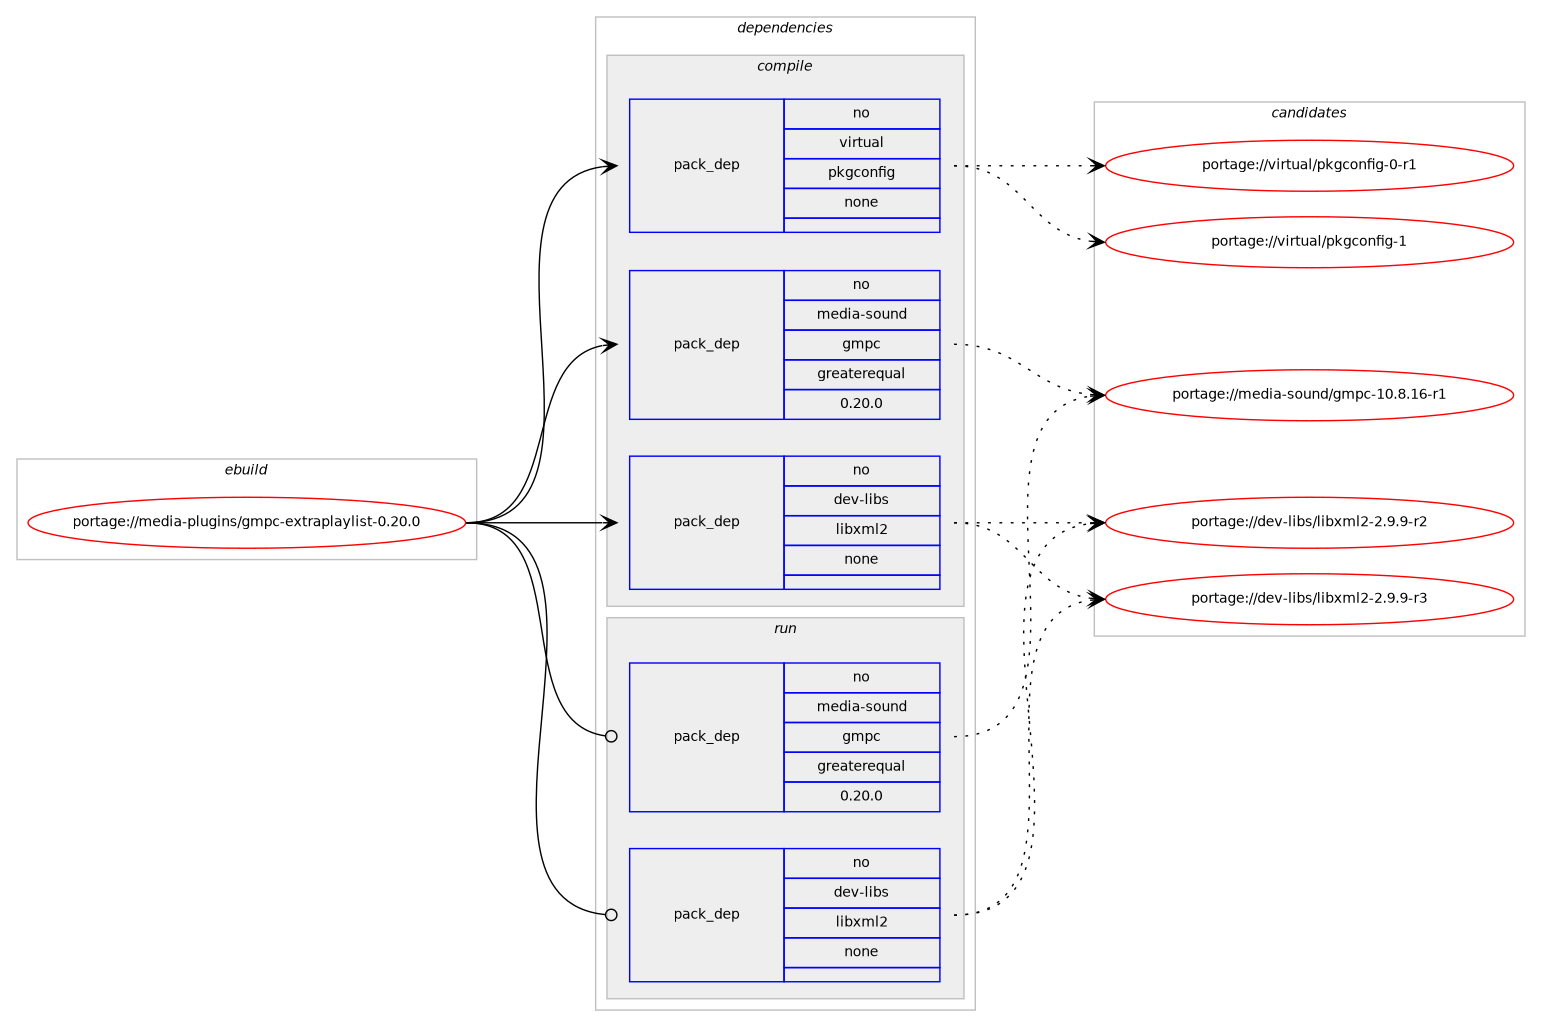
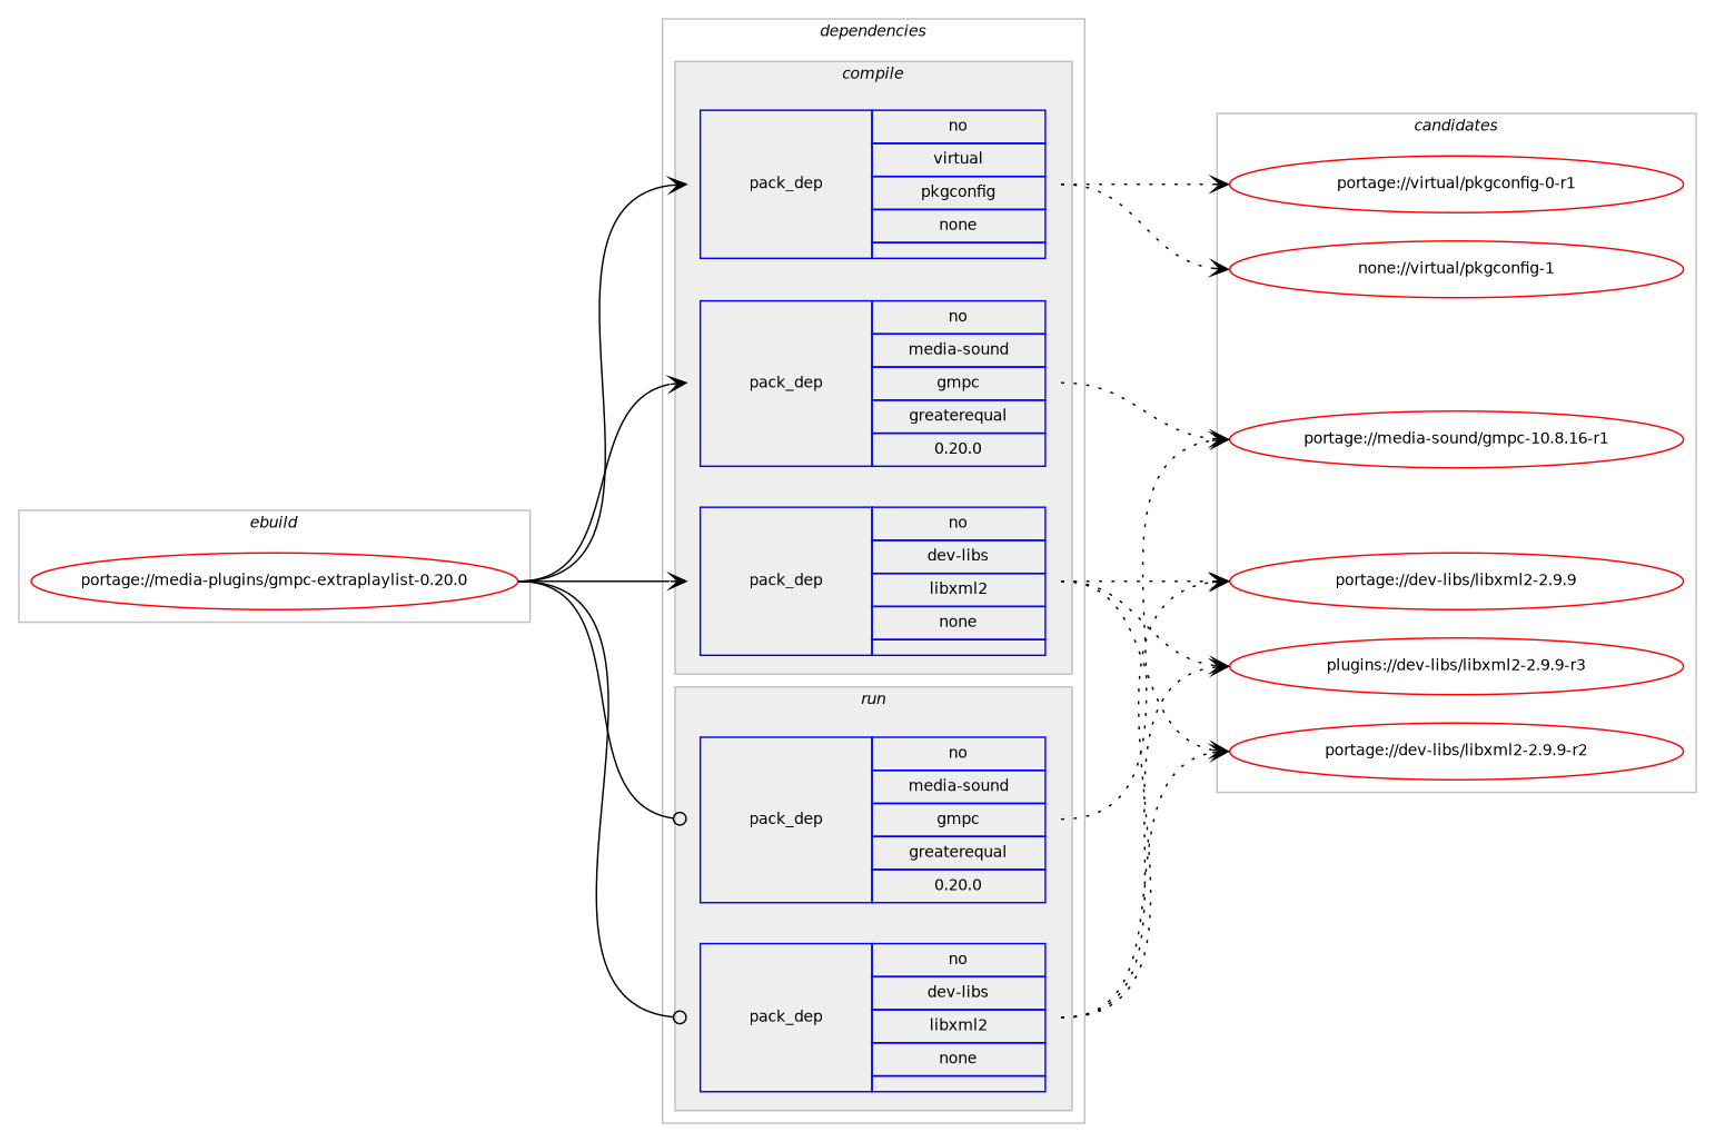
  digraph {
    compound=true
    concentrate=true
    fontname=Helvetica
    fontsize=10
    newrank=true
    rankdir=LR
    ranksep=1.5
    node [color=red fontname=Helvetica fontsize=10]
    edge [arrowhead=vee headport=w style=dotted tailport=e weight=100]
    n1 [label="portage://media-plugins/gmpc-extraplaylist-0.20.0" width=4]
    n2 [color=blue label=<<TABLE BORDER="0" CELLBORDER="1" CELLSPACING="0" CELLPADDING="4" WIDTH="220"><TR><TD ROWSPAN="6" CELLPADDING="30">pack_dep</TD></TR><TR><TD WIDTH="110">no</TD></TR><TR><TD>dev-libs</TD></TR><TR><TD>libxml2</TD></TR><TR><TD>none</TD></TR><TR><TD></TD></TR></TABLE>> shape=none]
    n3 [color=blue label=<<TABLE BORDER="0" CELLBORDER="1" CELLSPACING="0" CELLPADDING="4" WIDTH="220"><TR><TD ROWSPAN="6" CELLPADDING="30">pack_dep</TD></TR><TR><TD WIDTH="110">no</TD></TR><TR><TD>media-sound</TD></TR><TR><TD>gmpc</TD></TR><TR><TD>greaterequal</TD></TR><TR><TD>0.20.0</TD></TR></TABLE>> shape=none]
    n4 [color=blue label=<<TABLE BORDER="0" CELLBORDER="1" CELLSPACING="0" CELLPADDING="4" WIDTH="220"><TR><TD ROWSPAN="6" CELLPADDING="30">pack_dep</TD></TR><TR><TD WIDTH="110">no</TD></TR><TR><TD>virtual</TD></TR><TR><TD>pkgconfig</TD></TR><TR><TD>none</TD></TR><TR><TD></TD></TR></TABLE>> shape=none]
    n5 [color=blue label=<<TABLE BORDER="0" CELLBORDER="1" CELLSPACING="0" CELLPADDING="4" WIDTH="220"><TR><TD ROWSPAN="6" CELLPADDING="30">pack_dep</TD></TR><TR><TD WIDTH="110">no</TD></TR><TR><TD>dev-libs</TD></TR><TR><TD>libxml2</TD></TR><TR><TD>none</TD></TR><TR><TD></TD></TR></TABLE>> shape=none]
    n6 [color=blue label=<<TABLE BORDER="0" CELLBORDER="1" CELLSPACING="0" CELLPADDING="4" WIDTH="220"><TR><TD ROWSPAN="6" CELLPADDING="30">pack_dep</TD></TR><TR><TD WIDTH="110">no</TD></TR><TR><TD>media-sound</TD></TR><TR><TD>gmpc</TD></TR><TR><TD>greaterequal</TD></TR><TR><TD>0.20.0</TD></TR></TABLE>> shape=none]
-   n7 [label="portage://dev-libs/libxml2-2.9.9-r3" width=4]
+   n7 [label="plugins://dev-libs/libxml2-2.9.9-r3" width=4]
    n8 [label="portage://dev-libs/libxml2-2.9.9-r2" width=4]
+   n9 [label="portage://dev-libs/libxml2-2.9.9" width=4]
    n10 [label="portage://media-sound/gmpc-10.8.16-r1" width=4]
-   n11 [label="portage://virtual/pkgconfig-1" width=4]
+   n11 [label="none://virtual/pkgconfig-1" width=4]
    n12 [label="portage://virtual/pkgconfig-0-r1" width=4]
    subgraph cluster_1 {
      color=gray
      label=<<i>ebuild</i>>
      rank=same
      n1
    }
    subgraph cluster_2 {
      color=gray
      label=<<i>dependencies</i>>
      subgraph cluster_3 {
        color=gray
        fillcolor="#eeeeee"
        label=<<i>compile</i>>
        style=filled
        subgraph sub_4 {
          color=gray
          fillcolor="#eeeeee"
          label=<<i>compile</i>>
          style=filled
          n2
        }
        subgraph sub_5 {
          color=gray
          fillcolor="#eeeeee"
          label=<<i>compile</i>>
          style=filled
          n3
        }
        subgraph sub_6 {
          color=gray
          fillcolor="#eeeeee"
          label=<<i>compile</i>>
          style=filled
          n4
        }
      }
      subgraph cluster_7 {
        color=gray
        fillcolor="#eeeeee"
        label=<<i>compile and run</i>>
        style=filled
      }
      subgraph cluster_8 {
        color=gray
        fillcolor="#eeeeee"
        label=<<i>run</i>>
        style=filled
        subgraph sub_9 {
          color=gray
          fillcolor="#eeeeee"
          label=<<i>run</i>>
          style=filled
          n5
        }
        subgraph sub_10 {
          color=gray
          fillcolor="#eeeeee"
          label=<<i>run</i>>
          style=filled
          n6
        }
      }
    }
    subgraph cluster_11 {
      color=gray
      label=<<i>candidates</i>>
      rank=same
      subgraph sub_12 {
        color=black
        label=<<i>candidates</i>>
        nodesep=1
        rank=same
        n7
        n8
+       n9
      }
      subgraph sub_13 {
        color=black
        label=<<i>candidates</i>>
        nodesep=1
        rank=same
        n10
      }
      subgraph sub_14 {
        color=black
        label=<<i>candidates</i>>
        nodesep=1
        rank=same
        n11
        n12
      }
      subgraph sub_15 {
        color=black
        label=<<i>candidates</i>>
        nodesep=1
        rank=same
        n7
        n8
+       n9
      }
      subgraph sub_16 {
        color=black
        label=<<i>candidates</i>>
        nodesep=1
        rank=same
        n10
      }
    }
    n1 -> n2 [style=solid weight=20]
    n1 -> n3 [style=solid weight=20]
    n1 -> n4 [style=solid weight=20]
    n1 -> n5 [arrowhead=odot style=solid weight=20]
    n1 -> n6 [arrowhead=odot style=solid weight=20]
    n2 -> n7
    n2 -> n8
+   n2 -> n9
    n3 -> n10
    n4 -> n11
    n4 -> n12
    n5 -> n7
    n5 -> n8
+   n5 -> n9
    n6 -> n10
  }
